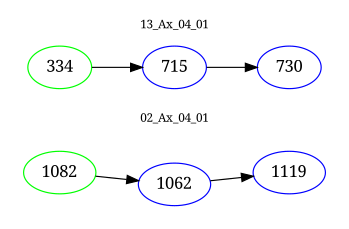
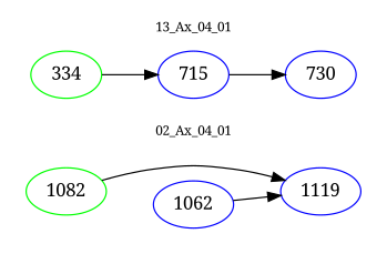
  digraph {
    fontname="Noto Serif"
    rankdir=LR
    node [color=blue fontname="Noto Serif"]
    edge [color=black fontname="Noto Serif"]
    n1 [color=green label=1082]
    n2 [label=1062]
    n3 [label=1119]
    n4 [color=green label=334]
    n5 [label=715]
    n6 [label=730]
    subgraph cluster_1 {
      color=white
      fontsize=10
      label="02_Ax_04_01"
      n1
      n2
      n3
    }
    subgraph cluster_2 {
      color=white
      fontsize=10
      label="13_Ax_04_01"
      n4
      n5
      n6
    }
-   n1 -> n2
+   n1 -> n3
    n2 -> n3
    n4 -> n5
    n5 -> n6
  }
